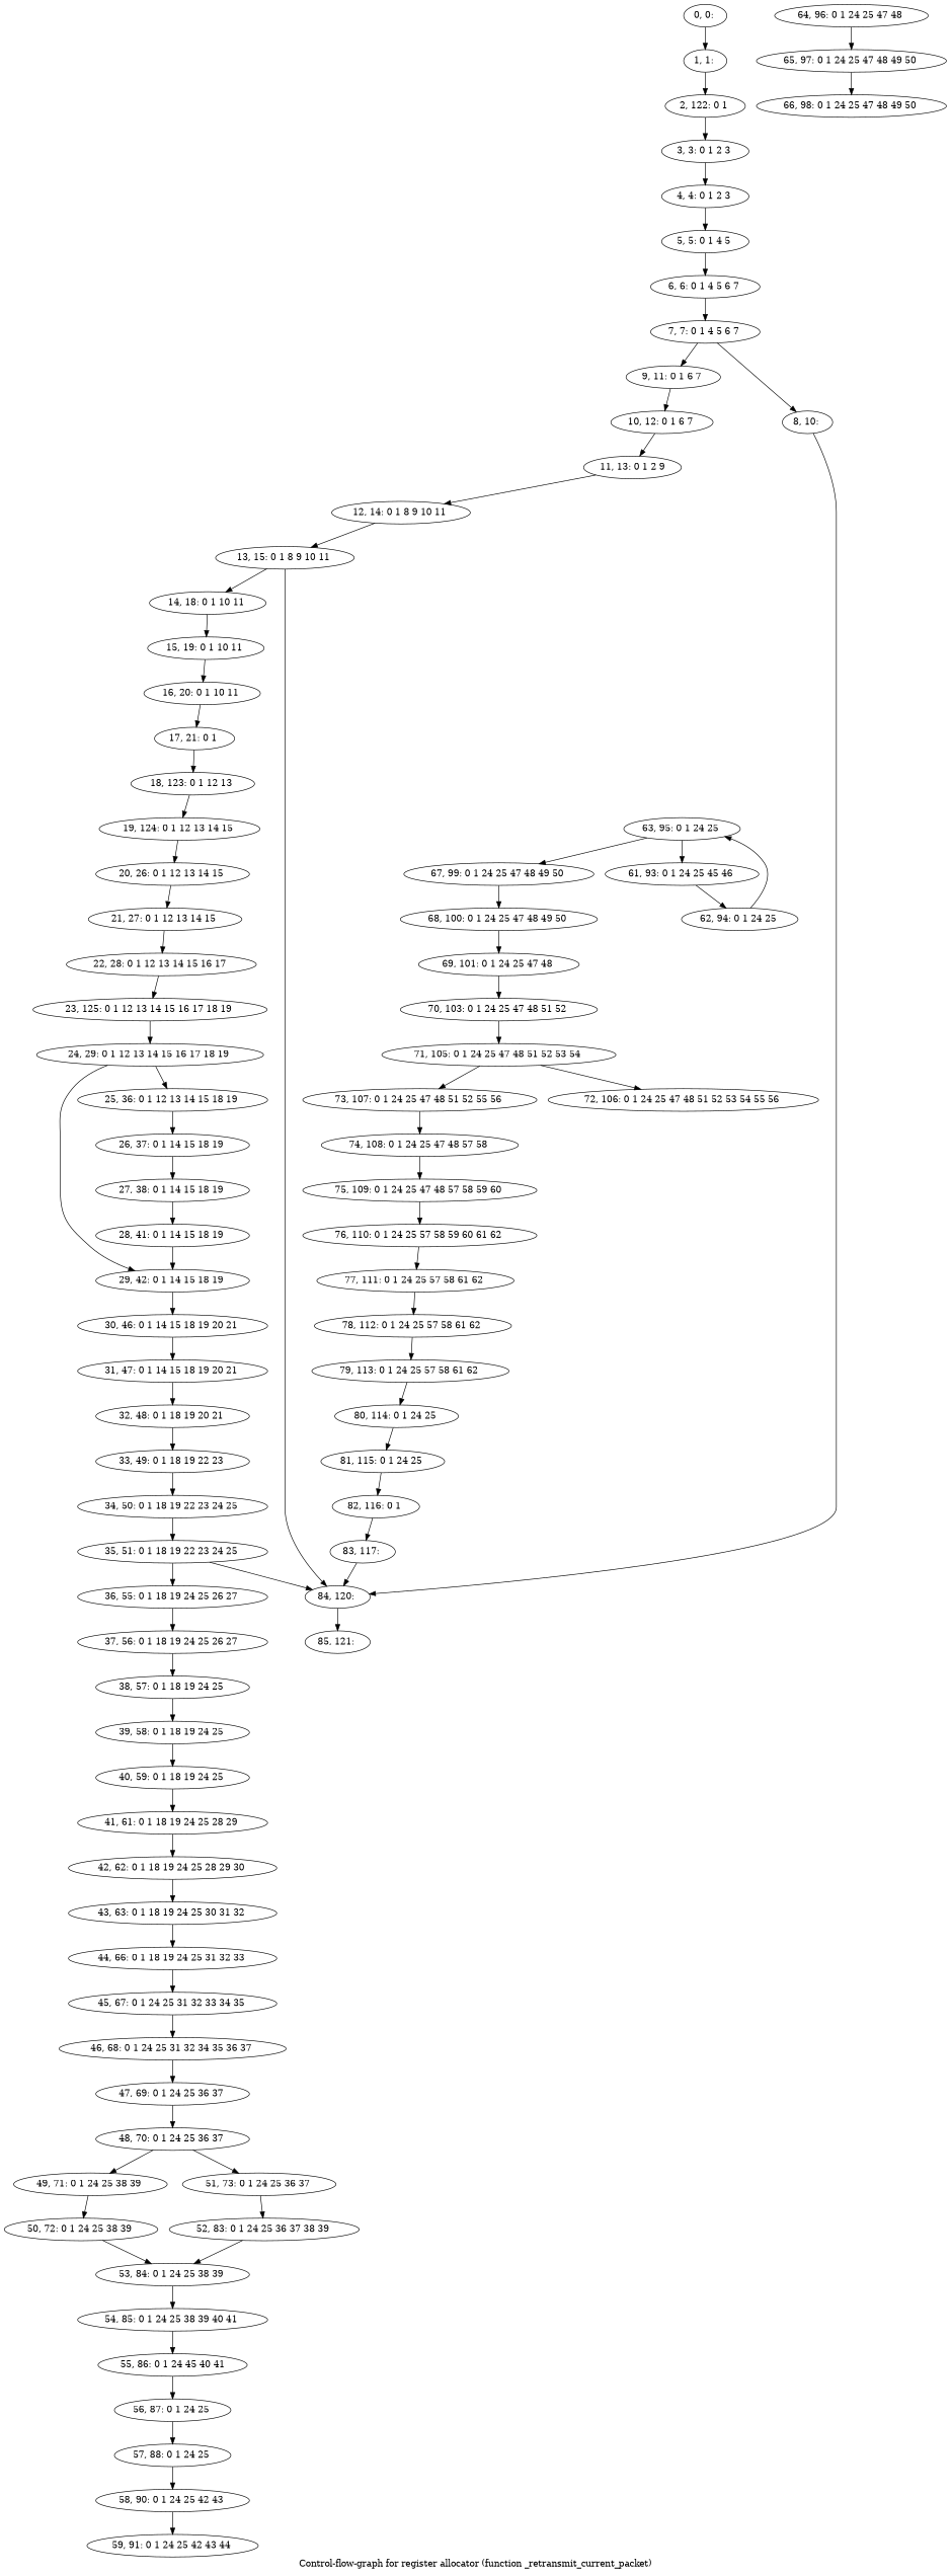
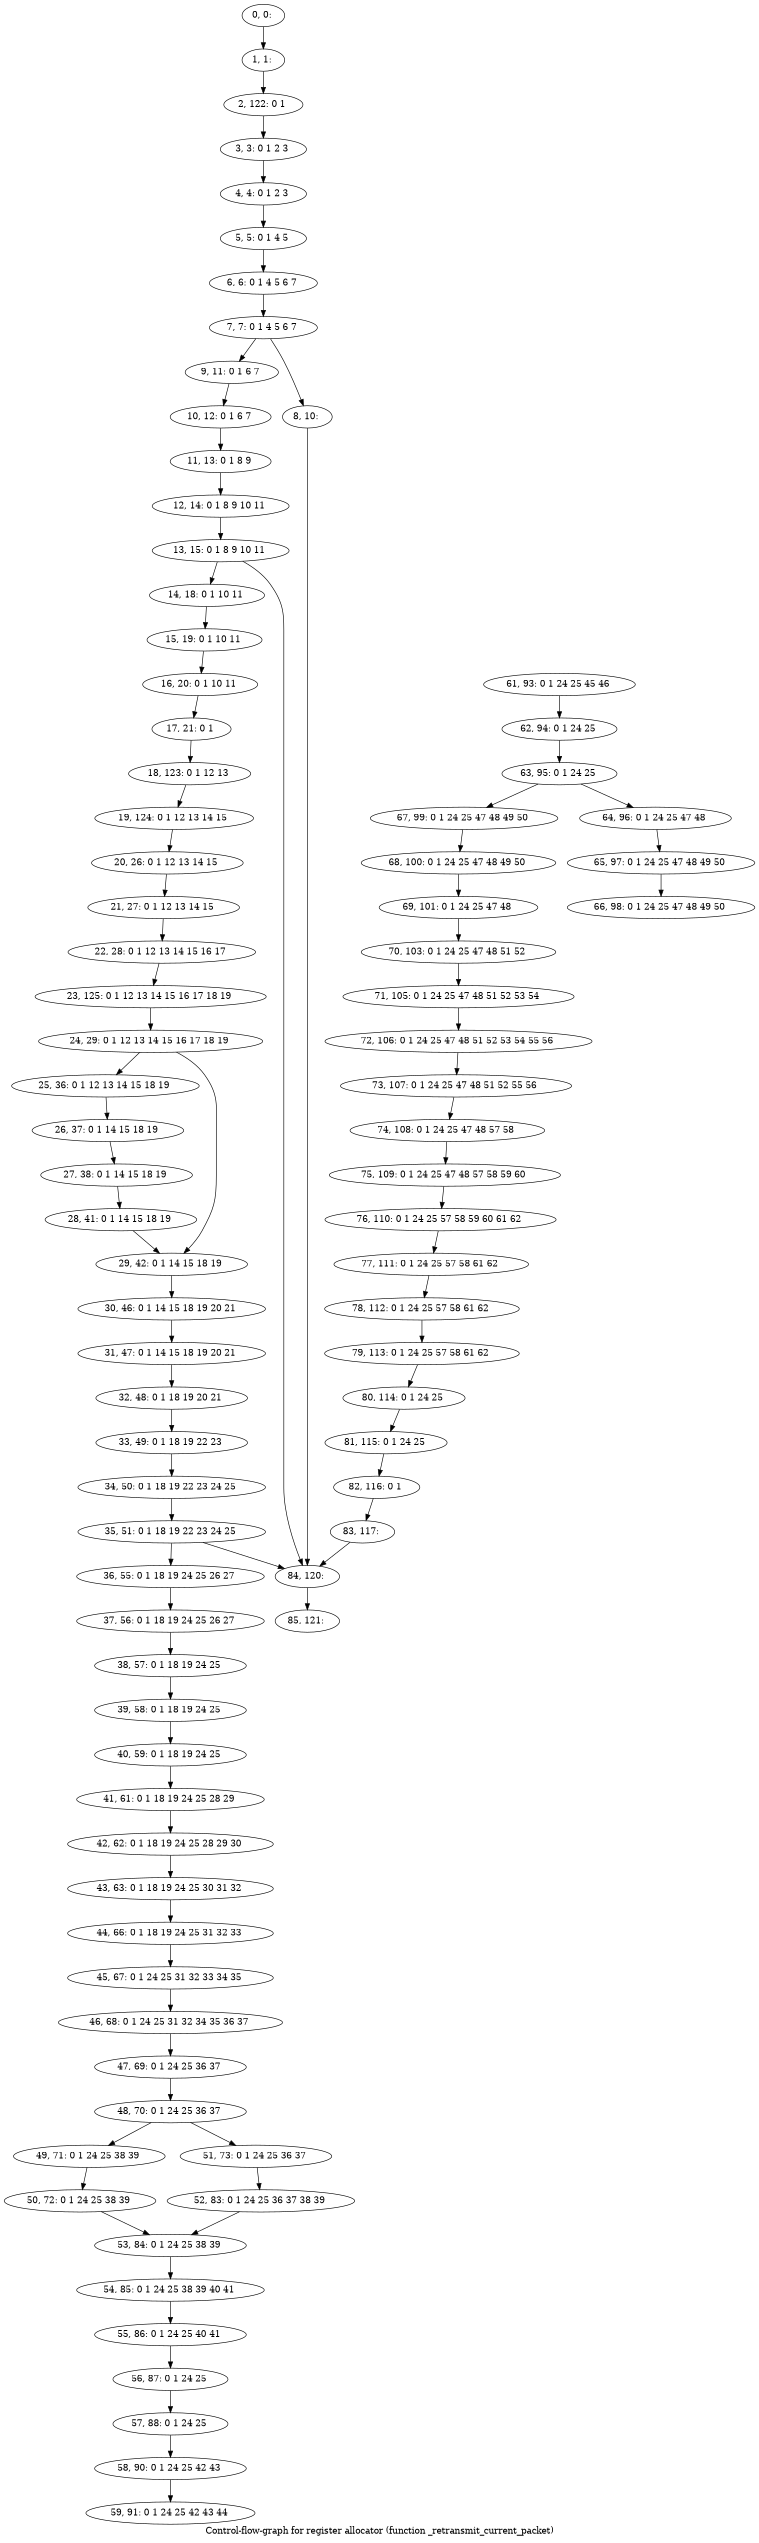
  digraph {
    label="Control-flow-graph for register allocator (function _retransmit_current_packet)"
    n1 [label="0, 0: "]
    n2 [label="1, 1: "]
    n3 [label="2, 122: 0 1 "]
    n4 [label="3, 3: 0 1 2 3 "]
    n5 [label="4, 4: 0 1 2 3 "]
    n6 [label="5, 5: 0 1 4 5 "]
    n7 [label="6, 6: 0 1 4 5 6 7 "]
    n8 [label="7, 7: 0 1 4 5 6 7 "]
    n9 [label="8, 10: "]
    n10 [label="9, 11: 0 1 6 7 "]
    n11 [label="84, 120: "]
    n12 [label="10, 12: 0 1 6 7 "]
    n13 [label="85, 121: "]
-   n14 [label="11, 13: 0 1 2 9"]
+   n14 [label="11, 13: 0 1 8 9 "]
    n15 [label="12, 14: 0 1 8 9 10 11 "]
    n16 [label="13, 15: 0 1 8 9 10 11 "]
    n17 [label="14, 18: 0 1 10 11 "]
    n18 [label="15, 19: 0 1 10 11 "]
    n19 [label="16, 20: 0 1 10 11 "]
    n20 [label="17, 21: 0 1 "]
    n21 [label="18, 123: 0 1 12 13 "]
    n22 [label="19, 124: 0 1 12 13 14 15 "]
    n23 [label="20, 26: 0 1 12 13 14 15 "]
    n24 [label="21, 27: 0 1 12 13 14 15 "]
    n25 [label="22, 28: 0 1 12 13 14 15 16 17 "]
    n26 [label="23, 125: 0 1 12 13 14 15 16 17 18 19 "]
    n27 [label="24, 29: 0 1 12 13 14 15 16 17 18 19 "]
    n28 [label="25, 36: 0 1 12 13 14 15 18 19 "]
    n29 [label="29, 42: 0 1 14 15 18 19 "]
    n30 [label="26, 37: 0 1 14 15 18 19 "]
    n31 [label="30, 46: 0 1 14 15 18 19 20 21 "]
    n32 [label="27, 38: 0 1 14 15 18 19 "]
    n33 [label="28, 41: 0 1 14 15 18 19 "]
    n34 [label="31, 47: 0 1 14 15 18 19 20 21 "]
    n35 [label="32, 48: 0 1 18 19 20 21 "]
    n36 [label="33, 49: 0 1 18 19 22 23 "]
    n37 [label="34, 50: 0 1 18 19 22 23 24 25 "]
    n38 [label="35, 51: 0 1 18 19 22 23 24 25 "]
    n39 [label="36, 55: 0 1 18 19 24 25 26 27 "]
    n40 [label="37, 56: 0 1 18 19 24 25 26 27 "]
    n41 [label="38, 57: 0 1 18 19 24 25 "]
    n42 [label="39, 58: 0 1 18 19 24 25 "]
    n43 [label="40, 59: 0 1 18 19 24 25 "]
    n44 [label="41, 61: 0 1 18 19 24 25 28 29 "]
    n45 [label="42, 62: 0 1 18 19 24 25 28 29 30 "]
    n46 [label="43, 63: 0 1 18 19 24 25 30 31 32 "]
    n47 [label="44, 66: 0 1 18 19 24 25 31 32 33 "]
    n48 [label="45, 67: 0 1 24 25 31 32 33 34 35 "]
    n49 [label="46, 68: 0 1 24 25 31 32 34 35 36 37 "]
    n50 [label="47, 69: 0 1 24 25 36 37 "]
    n51 [label="48, 70: 0 1 24 25 36 37 "]
    n52 [label="49, 71: 0 1 24 25 38 39 "]
    n53 [label="51, 73: 0 1 24 25 36 37 "]
    n54 [label="50, 72: 0 1 24 25 38 39 "]
    n55 [label="52, 83: 0 1 24 25 36 37 38 39 "]
    n56 [label="53, 84: 0 1 24 25 38 39 "]
    n57 [label="54, 85: 0 1 24 25 38 39 40 41 "]
-   n58 [label="55, 86: 0 1 24 45 40 41"]
+   n58 [label="55, 86: 0 1 24 25 40 41 "]
    n59 [label="56, 87: 0 1 24 25 "]
    n60 [label="57, 88: 0 1 24 25 "]
    n61 [label="58, 90: 0 1 24 25 42 43 "]
    n62 [label="59, 91: 0 1 24 25 42 43 44 "]
    n63 [label="61, 93: 0 1 24 25 45 46 "]
    n64 [label="62, 94: 0 1 24 25 "]
    n65 [label="63, 95: 0 1 24 25 "]
    n66 [label="64, 96: 0 1 24 25 47 48 "]
    n67 [label="67, 99: 0 1 24 25 47 48 49 50 "]
    n68 [label="65, 97: 0 1 24 25 47 48 49 50 "]
    n69 [label="66, 98: 0 1 24 25 47 48 49 50 "]
    n70 [label="68, 100: 0 1 24 25 47 48 49 50 "]
    n71 [label="69, 101: 0 1 24 25 47 48 "]
    n72 [label="70, 103: 0 1 24 25 47 48 51 52 "]
    n73 [label="71, 105: 0 1 24 25 47 48 51 52 53 54 "]
    n74 [label="72, 106: 0 1 24 25 47 48 51 52 53 54 55 56 "]
    n75 [label="73, 107: 0 1 24 25 47 48 51 52 55 56 "]
    n76 [label="74, 108: 0 1 24 25 47 48 57 58 "]
    n77 [label="75, 109: 0 1 24 25 47 48 57 58 59 60 "]
    n78 [label="76, 110: 0 1 24 25 57 58 59 60 61 62 "]
    n79 [label="77, 111: 0 1 24 25 57 58 61 62 "]
    n80 [label="78, 112: 0 1 24 25 57 58 61 62 "]
    n81 [label="79, 113: 0 1 24 25 57 58 61 62 "]
    n82 [label="80, 114: 0 1 24 25 "]
    n83 [label="81, 115: 0 1 24 25 "]
    n84 [label="82, 116: 0 1 "]
    n85 [label="83, 117: "]
    n1 -> n2
    n2 -> n3
    n3 -> n4
    n4 -> n5
    n5 -> n6
    n6 -> n7
    n7 -> n8
    n8 -> n9
    n8 -> n10
    n9 -> n11
    n10 -> n12
    n11 -> n13
    n12 -> n14
    n14 -> n15
    n15 -> n16
    n16 -> n11
    n16 -> n17
    n17 -> n18
    n18 -> n19
    n19 -> n20
    n20 -> n21
    n21 -> n22
    n22 -> n23
    n23 -> n24
    n24 -> n25
    n25 -> n26
    n26 -> n27
    n27 -> n28
    n27 -> n29
    n28 -> n30
    n29 -> n31
    n30 -> n32
    n31 -> n34
    n32 -> n33
    n33 -> n29
    n34 -> n35
    n35 -> n36
    n36 -> n37
    n37 -> n38
    n38 -> n11
    n38 -> n39
    n39 -> n40
    n40 -> n41
    n41 -> n42
    n42 -> n43
    n43 -> n44
    n44 -> n45
    n45 -> n46
    n46 -> n47
    n47 -> n48
    n48 -> n49
    n49 -> n50
    n50 -> n51
    n51 -> n52
    n51 -> n53
    n52 -> n54
    n53 -> n55
    n54 -> n56
    n55 -> n56
    n56 -> n57
    n57 -> n58
    n58 -> n59
    n59 -> n60
    n60 -> n61
    n61 -> n62
    n63 -> n64
    n64 -> n65
-   n65 -> n63
+   n65 -> n66
    n65 -> n67
    n66 -> n68
    n67 -> n70
    n68 -> n69
    n70 -> n71
    n71 -> n72
    n72 -> n73
    n73 -> n74
-   n73 -> n75
+   n74 -> n75
    n75 -> n76
    n76 -> n77
    n77 -> n78
    n78 -> n79
    n79 -> n80
    n80 -> n81
    n81 -> n82
    n82 -> n83
    n83 -> n84
    n84 -> n85
    n85 -> n11
  }
